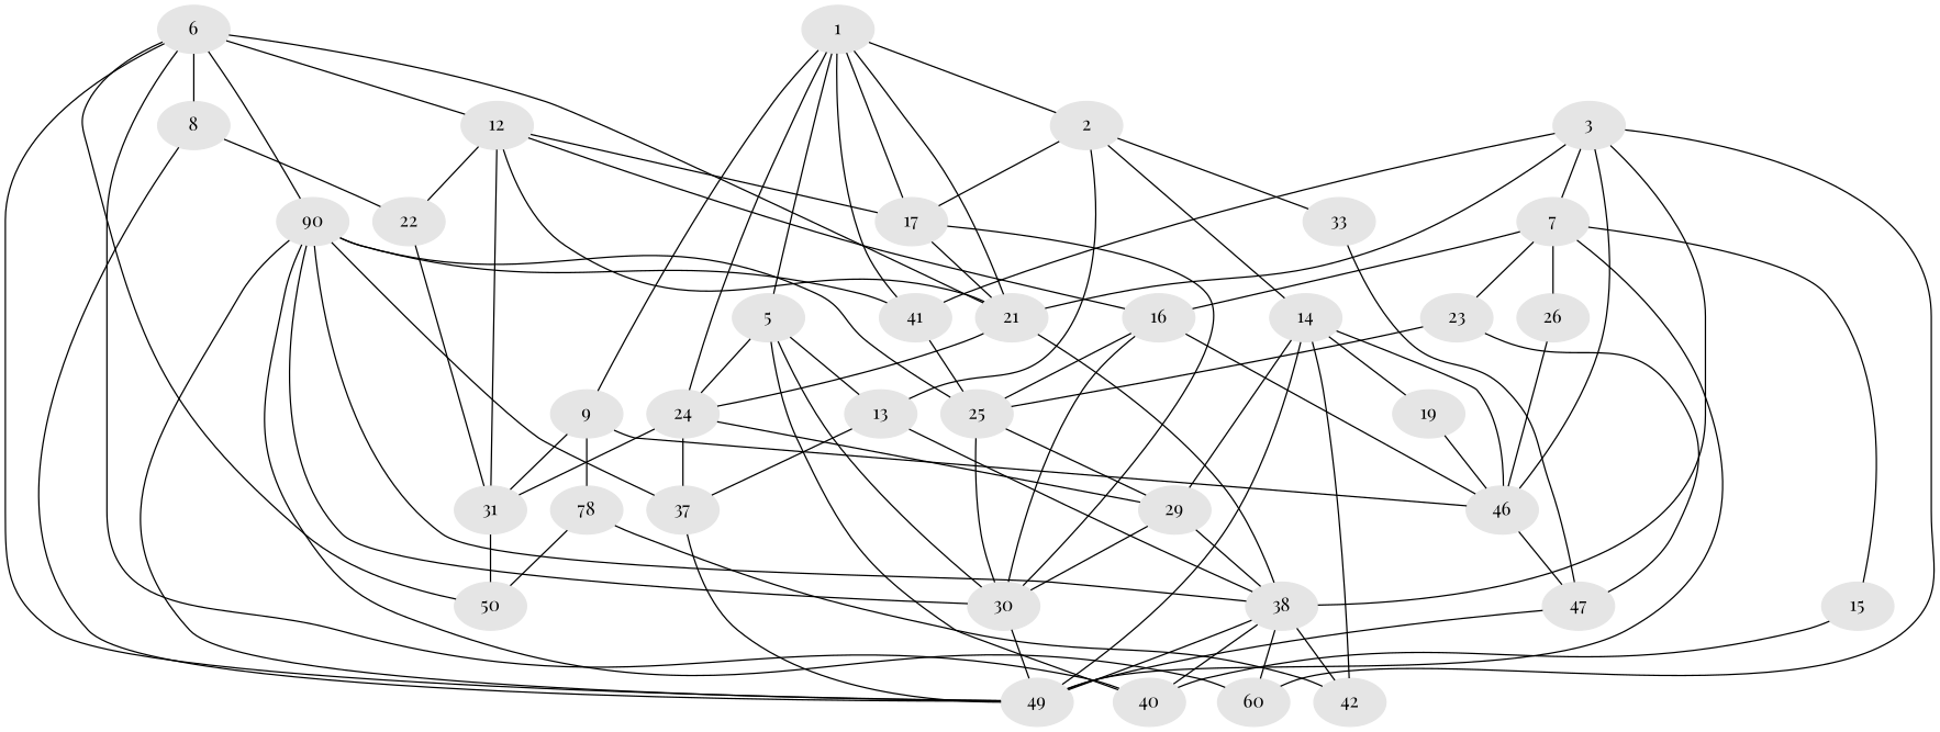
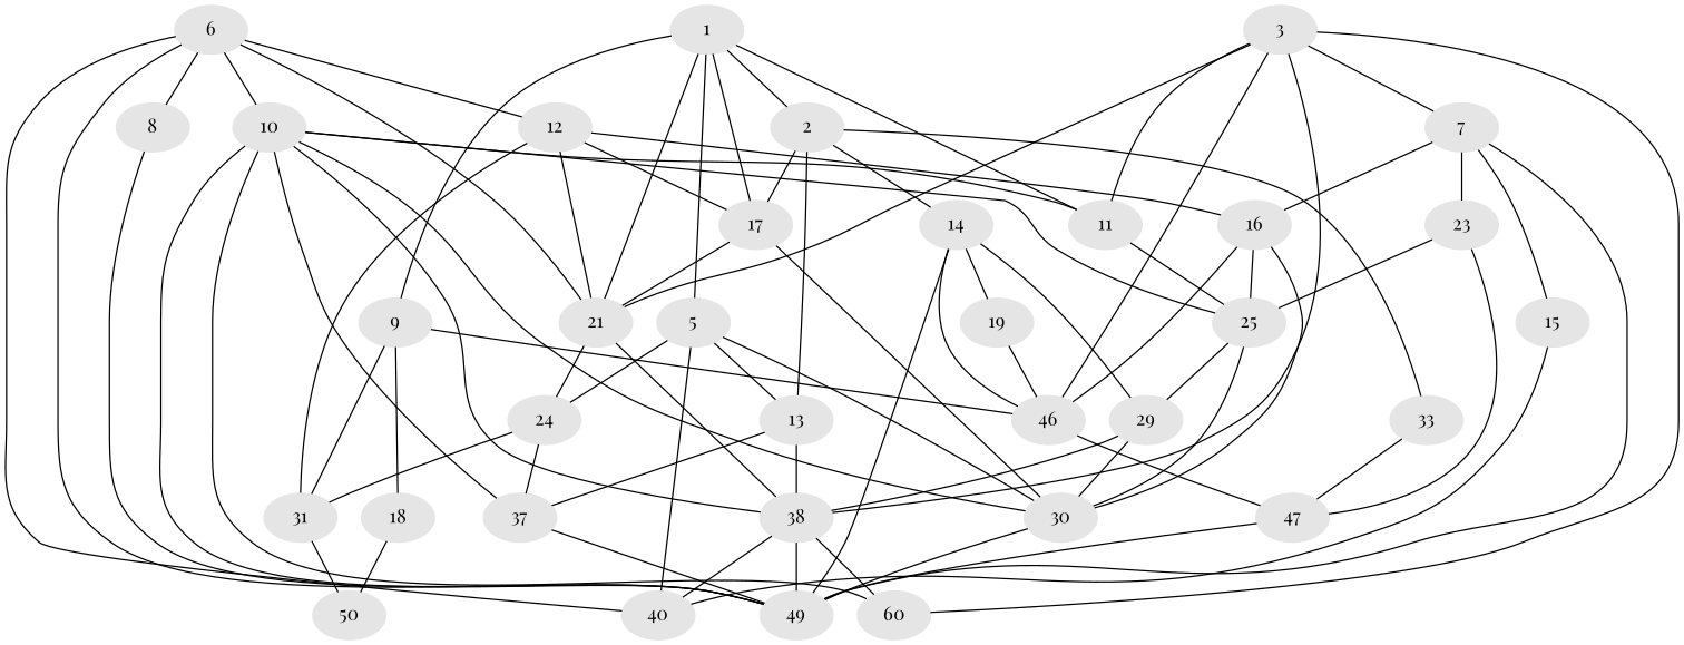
  graph {
    fontname="Playfair Display"
    node [color=gray90 fontname="Playfair Display" style=filled]
    edge [fontname="Playfair Display"]
    1 [super="+48"]
    2 [super="+45"]
    5 [super="+51"]
    9 [super="+35"]
-   11 [label=41]
+   11
    17 [super="+34"]
    21 [super="+27"]
    24 [super="+41"]
    13
    14 [super="+20"]
    33
    30
    40
    46 [super="+55"]
-   18 [super="+54" label=78]
+   18 [super="+54"]
    31 [super="+52"]
    25 [super="+56"]
    38 [super="+58"]
    37 [super="+44"]
    29 [super="+43"]
    49 [super="+53"]
-   42
    19
    47 [super="+59"]
    3 [super="+4"]
    7 [super="+36"]
    60
    15
    16 [super="+39"]
    23
-   26
    6 [super="+57"]
    8
-   10 [super="+32" label=90]
+   10 [super="+32"]
    12 [super="+28"]
    50
-   22
    1 -- 2
    1 -- 5
    1 -- 9
    1 -- 11
    1 -- 17
    1 -- 21
-   1 -- 24
    2 -- 17
    2 -- 13
    2 -- 14
    2 -- 33
    5 -- 24
    5 -- 13
    5 -- 30
    5 -- 40
    9 -- 46
    9 -- 18
    9 -- 31
    11 -- 25
    17 -- 21
    17 -- 30
    21 -- 24
    21 -- 38
    24 -- 31
    24 -- 37
-   24 -- 29
    13 -- 38
    13 -- 37
    14 -- 46
    14 -- 29
    14 -- 49 [weight=2]
-   14 -- 42
    14 -- 19
    33 -- 47
    30 -- 49
    46 -- 47
-   18 -- 42
    18 -- 50
    31 -- 50
    25 -- 30
    25 -- 29
    38 -- 40
    38 -- 49
-   38 -- 42
    38 -- 60
    37 -- 49
    29 -- 30 [weight=2]
    29 -- 38
    19 -- 46
    47 -- 49
    3 -- 11
    3 -- 21
    3 -- 46
    3 -- 38
    3 -- 7
    3 -- 60
    7 -- 49
    7 -- 15
    7 -- 16
    7 -- 23
-   7 -- 26 [weight=2]
    15 -- 40
    16 -- 30
    16 -- 46
    16 -- 25
    23 -- 25
    23 -- 47
-   26 -- 46
    6 -- 21
    6 -- 40
    6 -- 49
    6 -- 8
    6 -- 10
    6 -- 12
-   6 -- 50
    8 -- 49
-   8 -- 22
    10 -- 11
    10 -- 30
    10 -- 25
    10 -- 38
    10 -- 37 [weight=3]
    10 -- 49
    10 -- 60
    12 -- 17
    12 -- 21
    12 -- 31
    12 -- 16
-   12 -- 22
-   22 -- 31
  }
